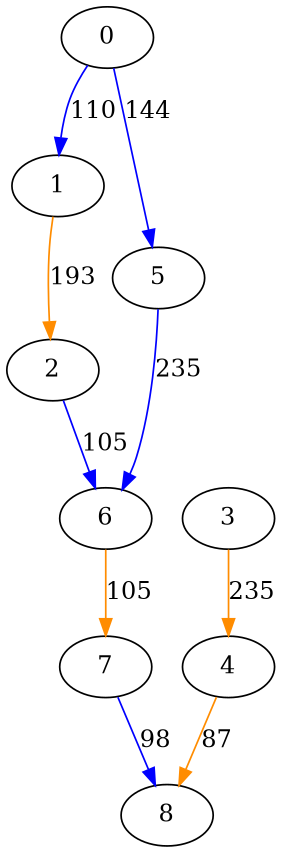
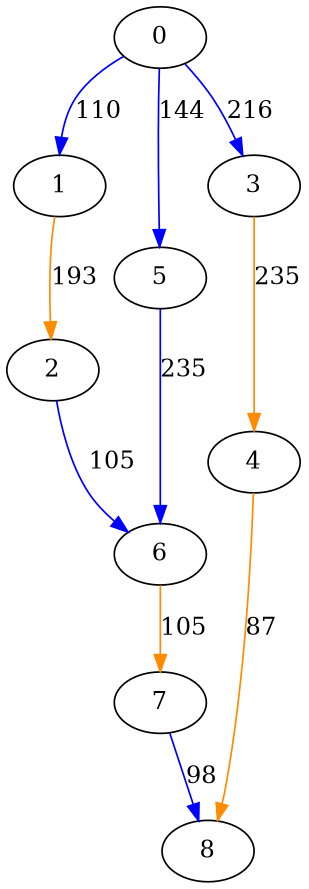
  digraph {
    edge [color=blue]
    0
    1
    3
    5
    2
    4
    6
    8
    7
    0 -> 1 [label=110]
+   0 -> 3 [label=216]
    0 -> 5 [label=144]
    1 -> 2 [color=darkorange label=193]
    3 -> 4 [color=darkorange label=235]
    5 -> 6 [label=235]
    2 -> 6 [label=105]
    4 -> 8 [color=darkorange label=87]
    6 -> 7 [color=darkorange label=105]
    7 -> 8 [label=98]
  }
